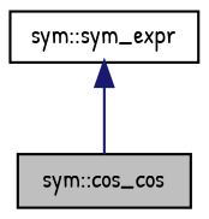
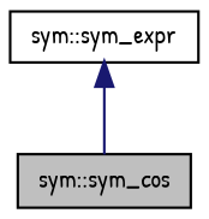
  digraph {
    fontname="Patrick Hand"
    node [color=black fontname="Patrick Hand" fontsize=10 shape=record style=filled]
-   n1 [fillcolor=grey75 fontcolor=black height=0.2 label="sym::cos_cos" width=0.4]
+   n1 [fillcolor=grey75 fontcolor=black height=0.2 label="sym::sym_cos" width=0.4]
    n2 [fillcolor=white height=0.2 label="sym::sym_expr" width=0.4]
    n2 -> n1 [color=midnightblue dir=back fontname="Patrick Hand" fontsize=10 labelfontname=Helvetica labelfontsize=10 style=solid]
  }
